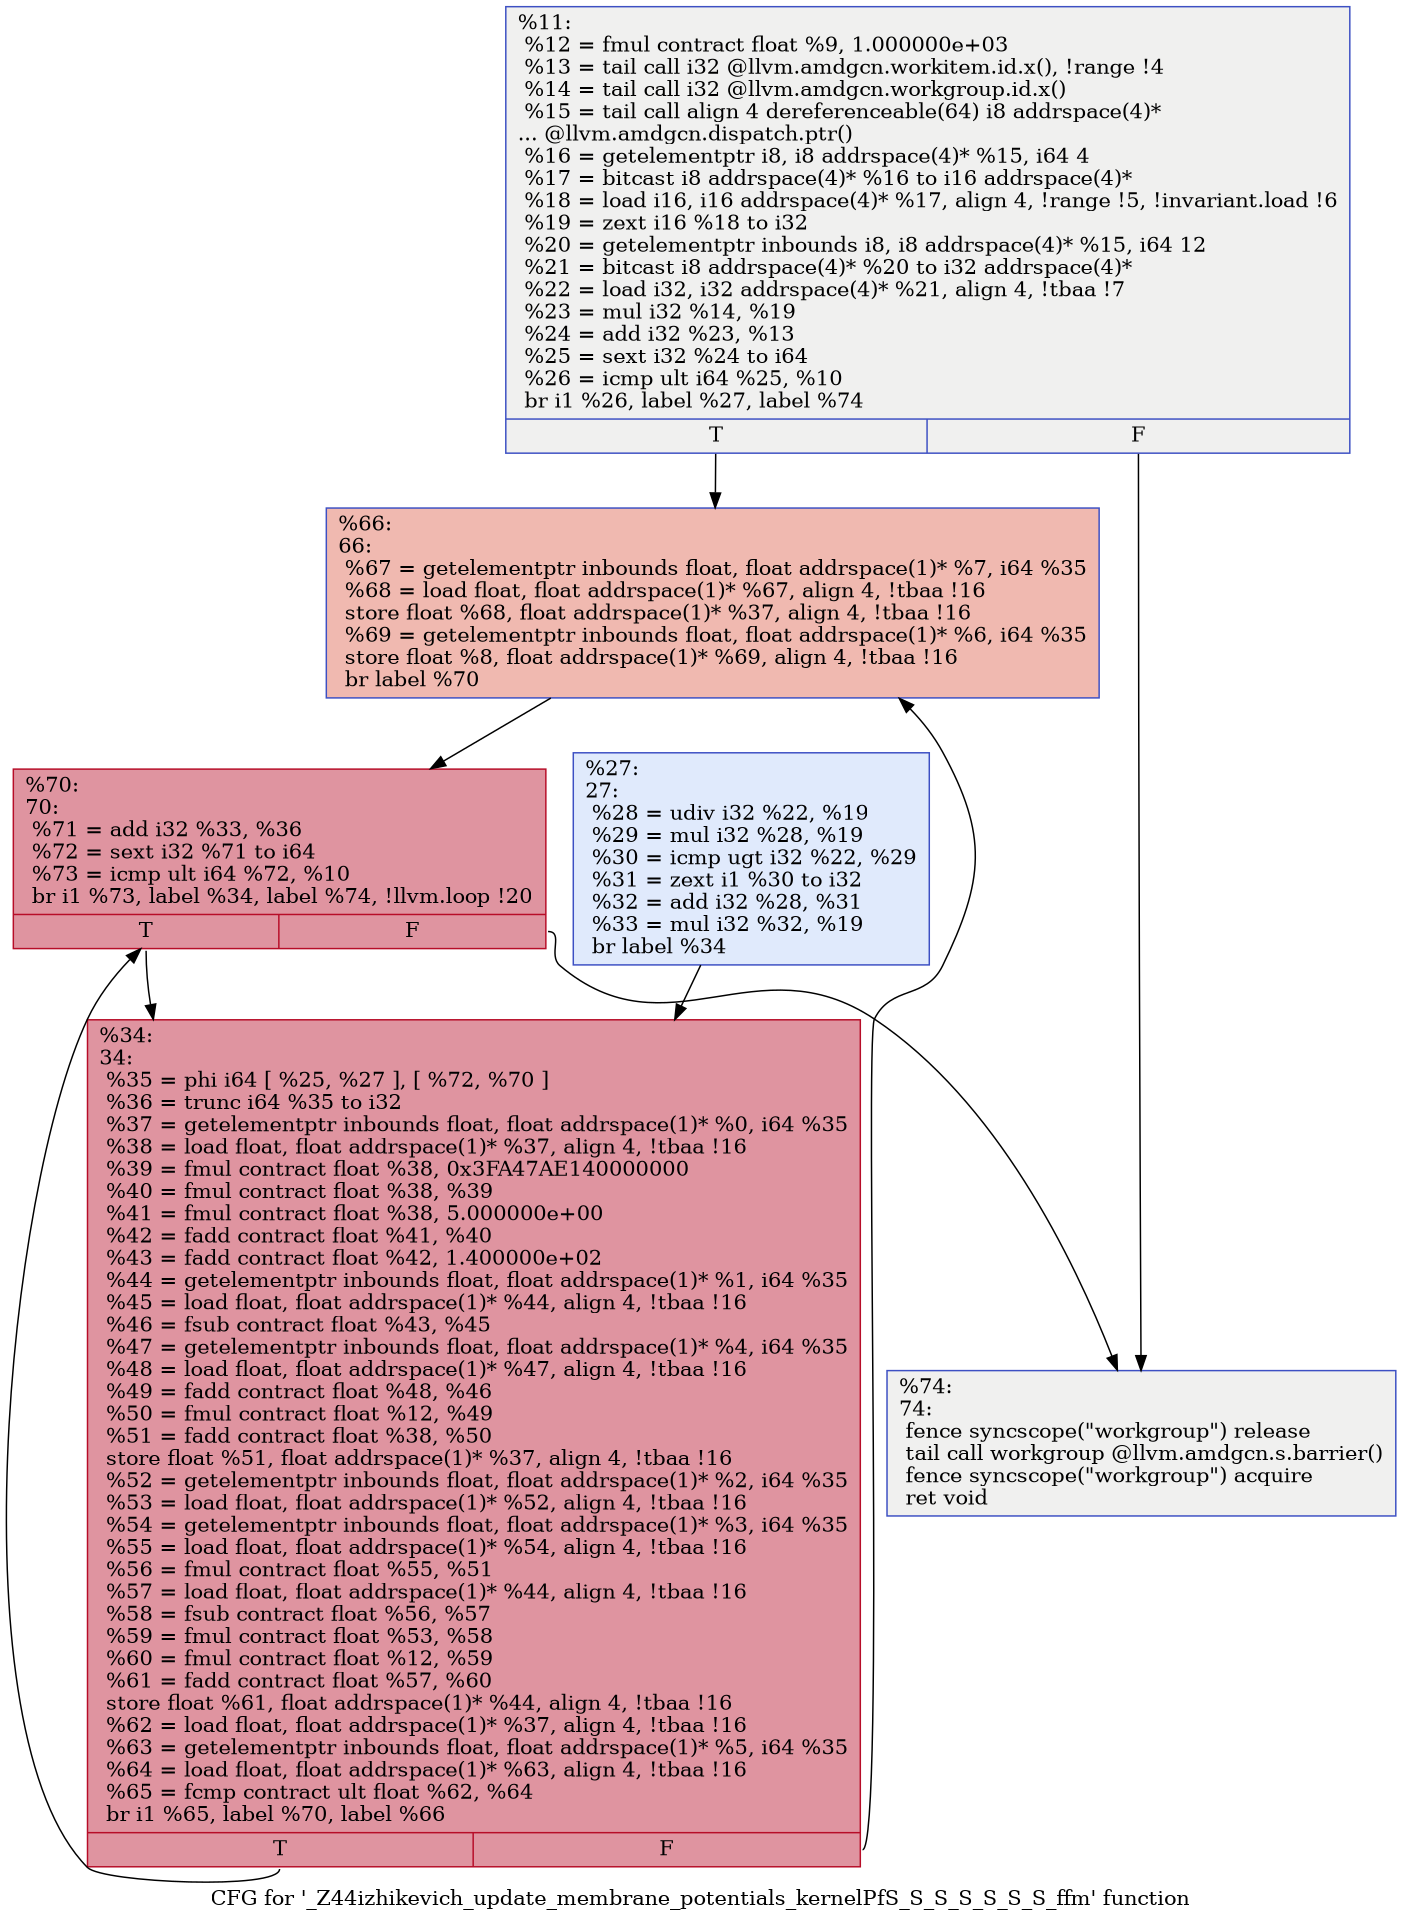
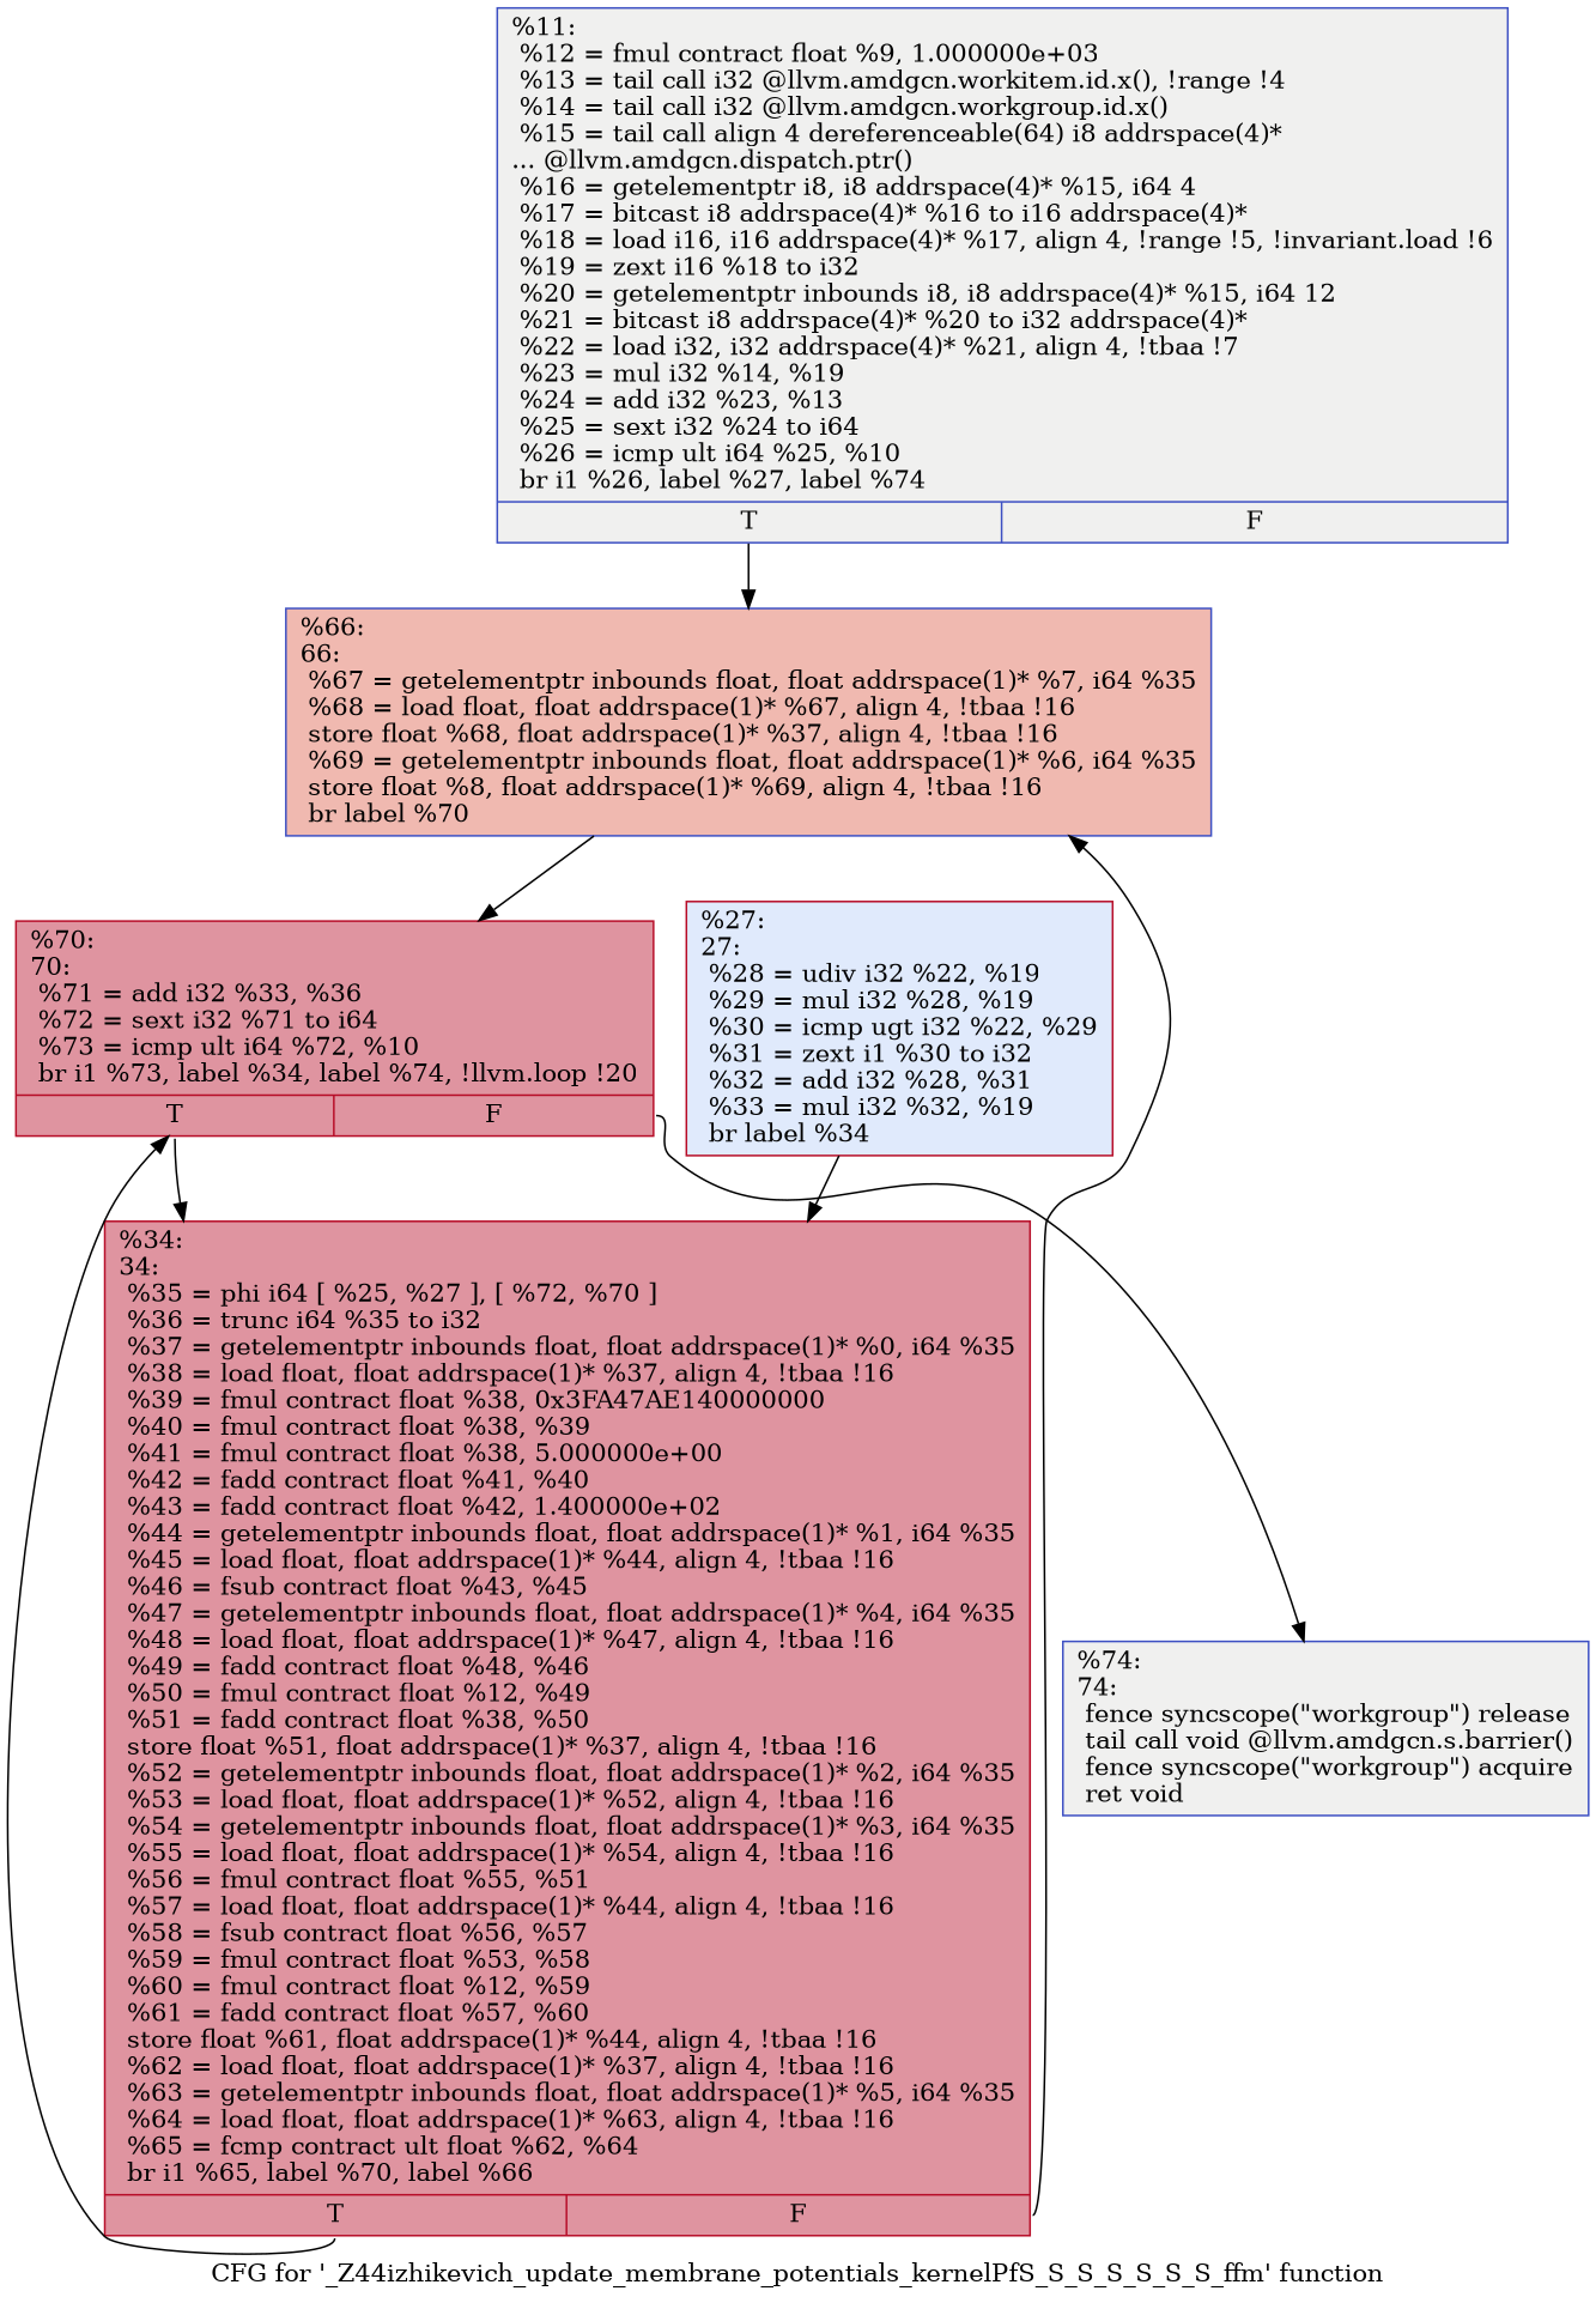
  digraph {
    label="CFG for '_Z44izhikevich_update_membrane_potentials_kernelPfS_S_S_S_S_S_S_ffm' function"
    node [color="#3d50c3ff" fillcolor="#dedcdb70" shape=record style=filled]
    edge [tailport=s0]
    n1 [label="{%11:\l  %12 = fmul contract float %9, 1.000000e+03\l  %13 = tail call i32 @llvm.amdgcn.workitem.id.x(), !range !4\l  %14 = tail call i32 @llvm.amdgcn.workgroup.id.x()\l  %15 = tail call align 4 dereferenceable(64) i8 addrspace(4)*\l... @llvm.amdgcn.dispatch.ptr()\l  %16 = getelementptr i8, i8 addrspace(4)* %15, i64 4\l  %17 = bitcast i8 addrspace(4)* %16 to i16 addrspace(4)*\l  %18 = load i16, i16 addrspace(4)* %17, align 4, !range !5, !invariant.load !6\l  %19 = zext i16 %18 to i32\l  %20 = getelementptr inbounds i8, i8 addrspace(4)* %15, i64 12\l  %21 = bitcast i8 addrspace(4)* %20 to i32 addrspace(4)*\l  %22 = load i32, i32 addrspace(4)* %21, align 4, !tbaa !7\l  %23 = mul i32 %14, %19\l  %24 = add i32 %23, %13\l  %25 = sext i32 %24 to i64\l  %26 = icmp ult i64 %25, %10\l  br i1 %26, label %27, label %74\l|{<s0>T|<s1>F}}"]
-   n2 [label="{%74:\l74:                                               \l  fence syncscope(\"workgroup\") release\l  tail call workgroup @llvm.amdgcn.s.barrier()\l  fence syncscope(\"workgroup\") acquire\l  ret void\l}"]
+   n2 [label="{%74:\l74:                                               \l  fence syncscope(\"workgroup\") release\l  tail call void @llvm.amdgcn.s.barrier()\l  fence syncscope(\"workgroup\") acquire\l  ret void\l}"]
    n3 [fillcolor="#de614d70" label="{%66:\l66:                                               \l  %67 = getelementptr inbounds float, float addrspace(1)* %7, i64 %35\l  %68 = load float, float addrspace(1)* %67, align 4, !tbaa !16\l  store float %68, float addrspace(1)* %37, align 4, !tbaa !16\l  %69 = getelementptr inbounds float, float addrspace(1)* %6, i64 %35\l  store float %8, float addrspace(1)* %69, align 4, !tbaa !16\l  br label %70\l}"]
-   n4 [fillcolor="#b9d0f970" label="{%27:\l27:                                               \l  %28 = udiv i32 %22, %19\l  %29 = mul i32 %28, %19\l  %30 = icmp ugt i32 %22, %29\l  %31 = zext i1 %30 to i32\l  %32 = add i32 %28, %31\l  %33 = mul i32 %32, %19\l  br label %34\l}"]
+   n4 [color="#b70d28ff" fillcolor="#b9d0f970" label="{%27:\l27:                                               \l  %28 = udiv i32 %22, %19\l  %29 = mul i32 %28, %19\l  %30 = icmp ugt i32 %22, %29\l  %31 = zext i1 %30 to i32\l  %32 = add i32 %28, %31\l  %33 = mul i32 %32, %19\l  br label %34\l}"]
    n5 [color="#b70d28ff" fillcolor="#b70d2870" label="{%34:\l34:                                               \l  %35 = phi i64 [ %25, %27 ], [ %72, %70 ]\l  %36 = trunc i64 %35 to i32\l  %37 = getelementptr inbounds float, float addrspace(1)* %0, i64 %35\l  %38 = load float, float addrspace(1)* %37, align 4, !tbaa !16\l  %39 = fmul contract float %38, 0x3FA47AE140000000\l  %40 = fmul contract float %38, %39\l  %41 = fmul contract float %38, 5.000000e+00\l  %42 = fadd contract float %41, %40\l  %43 = fadd contract float %42, 1.400000e+02\l  %44 = getelementptr inbounds float, float addrspace(1)* %1, i64 %35\l  %45 = load float, float addrspace(1)* %44, align 4, !tbaa !16\l  %46 = fsub contract float %43, %45\l  %47 = getelementptr inbounds float, float addrspace(1)* %4, i64 %35\l  %48 = load float, float addrspace(1)* %47, align 4, !tbaa !16\l  %49 = fadd contract float %48, %46\l  %50 = fmul contract float %12, %49\l  %51 = fadd contract float %38, %50\l  store float %51, float addrspace(1)* %37, align 4, !tbaa !16\l  %52 = getelementptr inbounds float, float addrspace(1)* %2, i64 %35\l  %53 = load float, float addrspace(1)* %52, align 4, !tbaa !16\l  %54 = getelementptr inbounds float, float addrspace(1)* %3, i64 %35\l  %55 = load float, float addrspace(1)* %54, align 4, !tbaa !16\l  %56 = fmul contract float %55, %51\l  %57 = load float, float addrspace(1)* %44, align 4, !tbaa !16\l  %58 = fsub contract float %56, %57\l  %59 = fmul contract float %53, %58\l  %60 = fmul contract float %12, %59\l  %61 = fadd contract float %57, %60\l  store float %61, float addrspace(1)* %44, align 4, !tbaa !16\l  %62 = load float, float addrspace(1)* %37, align 4, !tbaa !16\l  %63 = getelementptr inbounds float, float addrspace(1)* %5, i64 %35\l  %64 = load float, float addrspace(1)* %63, align 4, !tbaa !16\l  %65 = fcmp contract ult float %62, %64\l  br i1 %65, label %70, label %66\l|{<s0>T|<s1>F}}"]
    n6 [color="#b70d28ff" fillcolor="#b70d2870" label="{%70:\l70:                                               \l  %71 = add i32 %33, %36\l  %72 = sext i32 %71 to i64\l  %73 = icmp ult i64 %72, %10\l  br i1 %73, label %34, label %74, !llvm.loop !20\l|{<s0>T|<s1>F}}"]
-   n1 -> n2 [tailport=s1]
    n1 -> n3
    n3 -> n6
    n4 -> n5
    n5 -> n3 [tailport=s1]
    n5 -> n6
    n6 -> n2 [tailport=s1]
    n6 -> n5
  }
